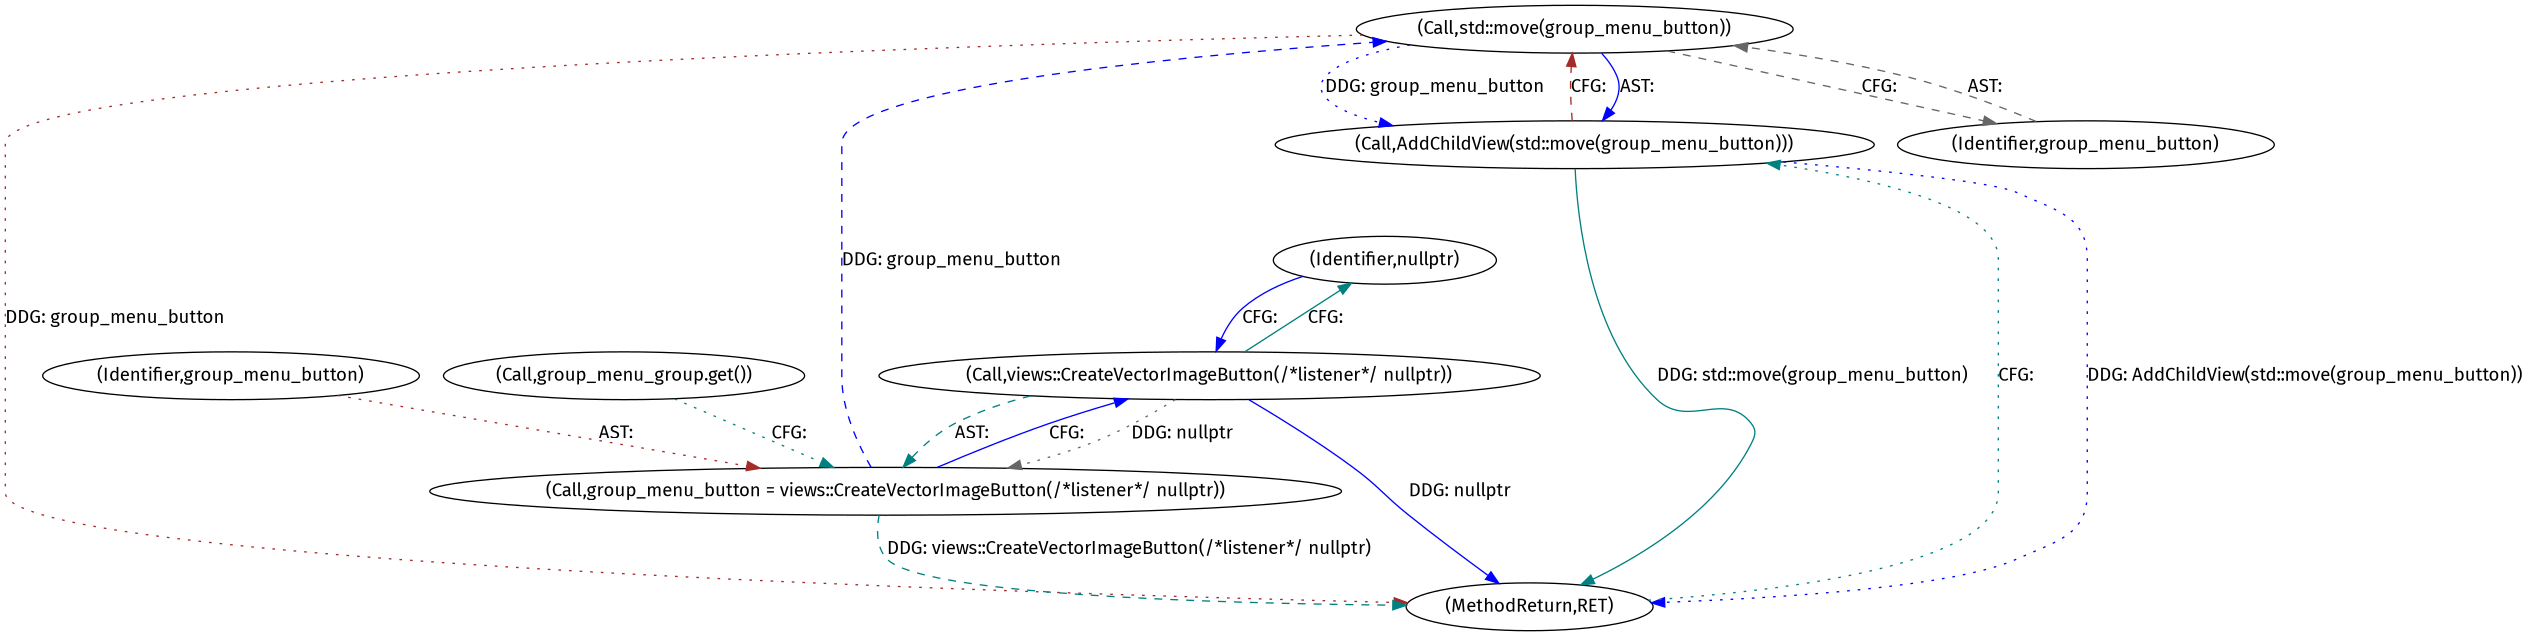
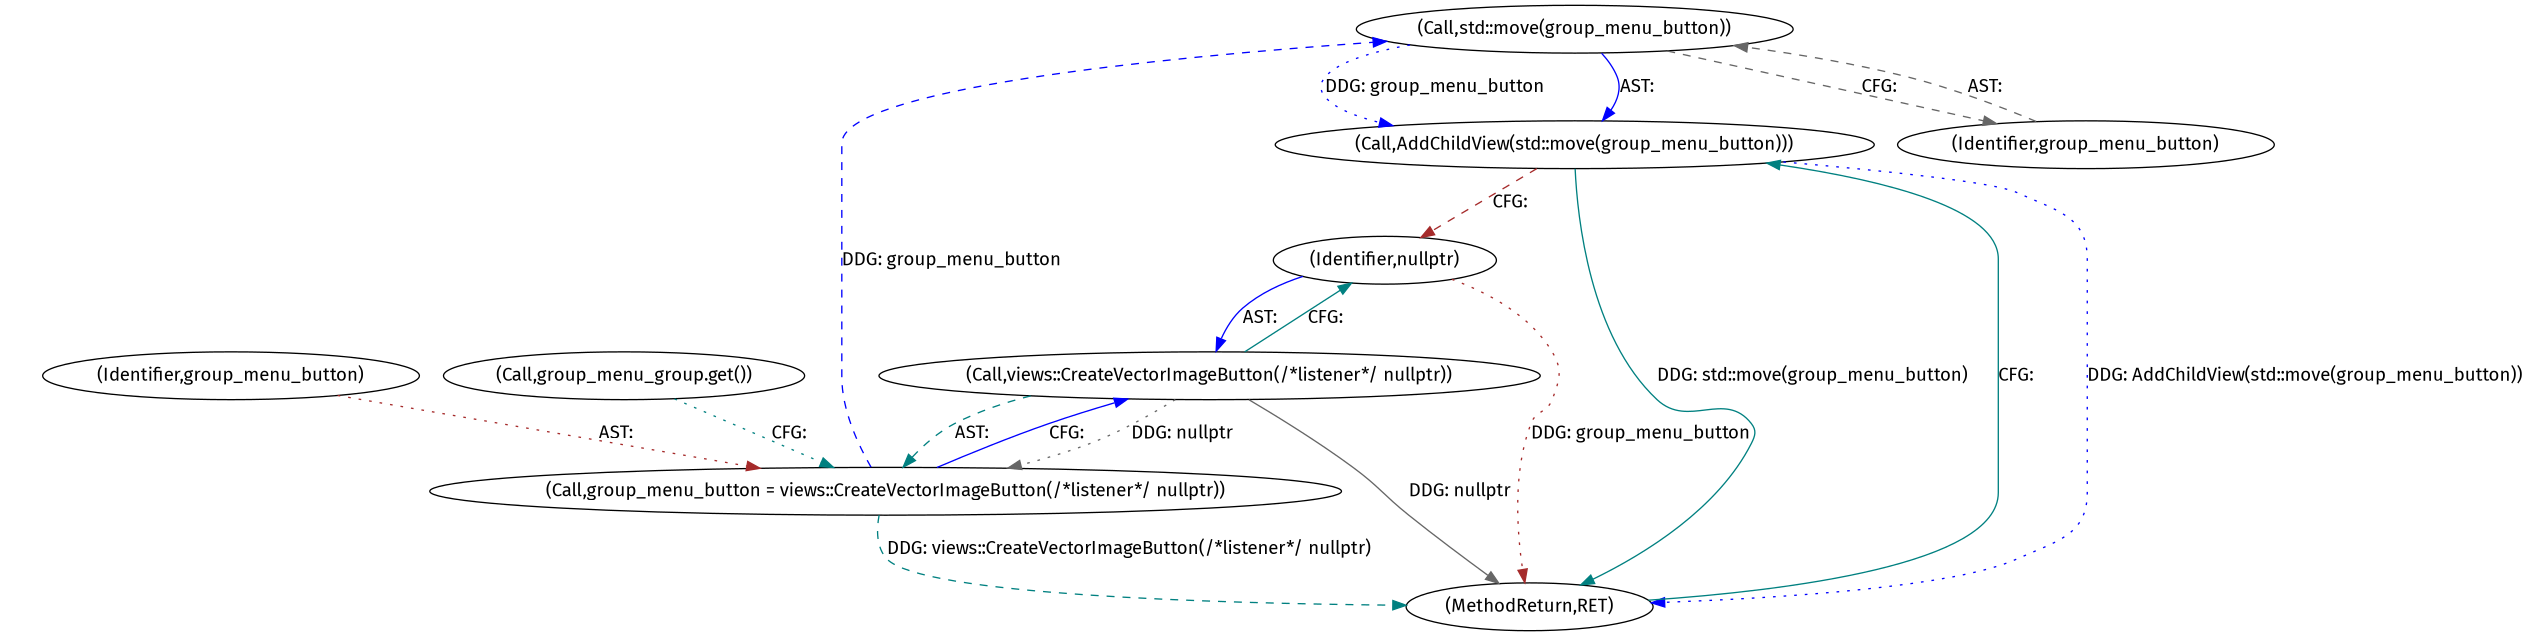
  digraph {
    fontname="Fira Sans"
    node [fontname="Fira Sans"]
    edge [color=blue fontname="Fira Sans" style=solid]
    n1 [label="(Call,std::move(group_menu_button))"]
    n2 [label="(Call,AddChildView(std::move(group_menu_button)))"]
    n3 [label="(MethodReturn,RET)"]
    n4 [label="(Identifier,group_menu_button)"]
    n5 [label="(Call,group_menu_button = views::CreateVectorImageButton(/*listener*/ nullptr))"]
    n6 [label="(Call,views::CreateVectorImageButton(/*listener*/ nullptr))"]
    n7 [label="(Identifier,nullptr)"]
    n8 [label="(Call,group_menu_group.get())"]
    n9 [label="(Identifier,group_menu_button)"]
    n1 -> n2 [label="AST: "]
    n1 -> n2 [label="DDG: group_menu_button" style=dotted]
-   n1 -> n3 [color=brown label="DDG: group_menu_button" style=dotted]
+   n7 -> n3 [color=brown label="DDG: group_menu_button" style=dotted]
    n1 -> n4 [color=gray40 label="CFG: " style=dashed]
-   n2 -> n1 [color=brown label="CFG: " style=dashed]
+   n2 -> n7 [color=brown label="CFG: " style=dashed]
    n2 -> n3 [label="DDG: AddChildView(std::move(group_menu_button))" style=dotted]
    n2 -> n3 [color=teal label="DDG: std::move(group_menu_button)"]
-   n3 -> n2 [color=teal label="CFG: " style=dotted]
+   n3 -> n2 [color=teal label="CFG: "]
    n4 -> n1 [color=gray40 label="AST: " style=dashed]
    n5 -> n1 [label="DDG: group_menu_button" style=dashed]
    n5 -> n3 [color=teal label="DDG: views::CreateVectorImageButton(/*listener*/ nullptr)" style=dashed]
    n5 -> n6 [label="CFG: "]
-   n6 -> n3 [label="DDG: nullptr"]
+   n6 -> n3 [color=gray40 label="DDG: nullptr"]
    n6 -> n5 [color=teal label="AST: " style=dashed]
    n6 -> n5 [color=gray40 label="DDG: nullptr" style=dotted]
    n6 -> n7 [color=teal label="CFG: "]
-   n7 -> n6 [label="CFG: "]
+   n7 -> n6 [label="AST: "]
    n8 -> n5 [color=teal label="CFG: " style=dotted]
    n9 -> n5 [color=brown label="AST: " style=dotted]
  }
